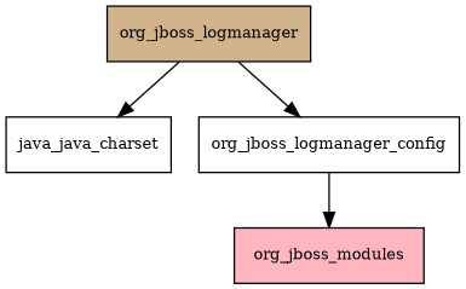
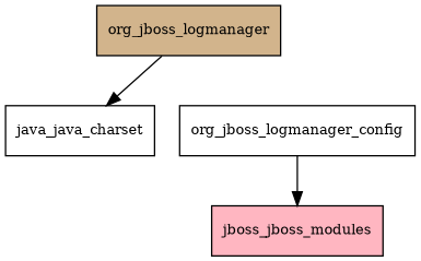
  digraph {
    node [fillcolor=white fontsize=10.0 shape=box style=filled]
    org_jboss_logmanager [fillcolor=tan]
    n2 [label=java_java_charset]
    org_jboss_logmanager_config
-   org_jboss_modules [fillcolor=lightpink]
+   org_jboss_modules [fillcolor=lightpink label=jboss_jboss_modules]
    org_jboss_logmanager -> n2
-   org_jboss_logmanager -> org_jboss_logmanager_config
    org_jboss_logmanager_config -> org_jboss_modules
  }
